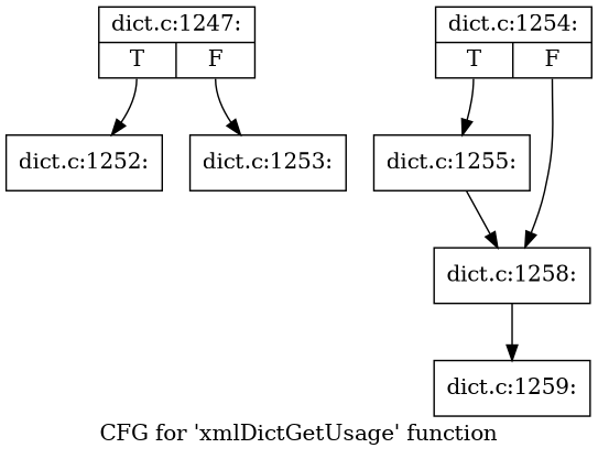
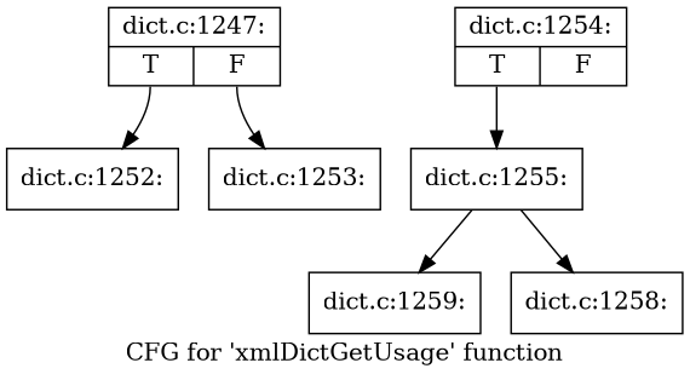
  digraph {
    label="CFG for 'xmlDictGetUsage' function"
    node [shape=record]
    n1 [label="{dict.c:1247:|{<s0>T|<s1>F}}"]
    n2 [label="{dict.c:1252:}"]
    n3 [label="{dict.c:1253:}"]
    n4 [label="{dict.c:1259:}"]
    n5 [label="{dict.c:1254:|{<s0>T|<s1>F}}"]
    n6 [label="{dict.c:1255:}"]
    n7 [label="{dict.c:1258:}"]
    n1 -> n2 [tailport=s0]
    n1 -> n3 [tailport=s1]
    n5 -> n6 [tailport=s0]
-   n5 -> n7 [tailport=s1]
    n6 -> n7
-   n7 -> n4
+   n6 -> n4
  }
